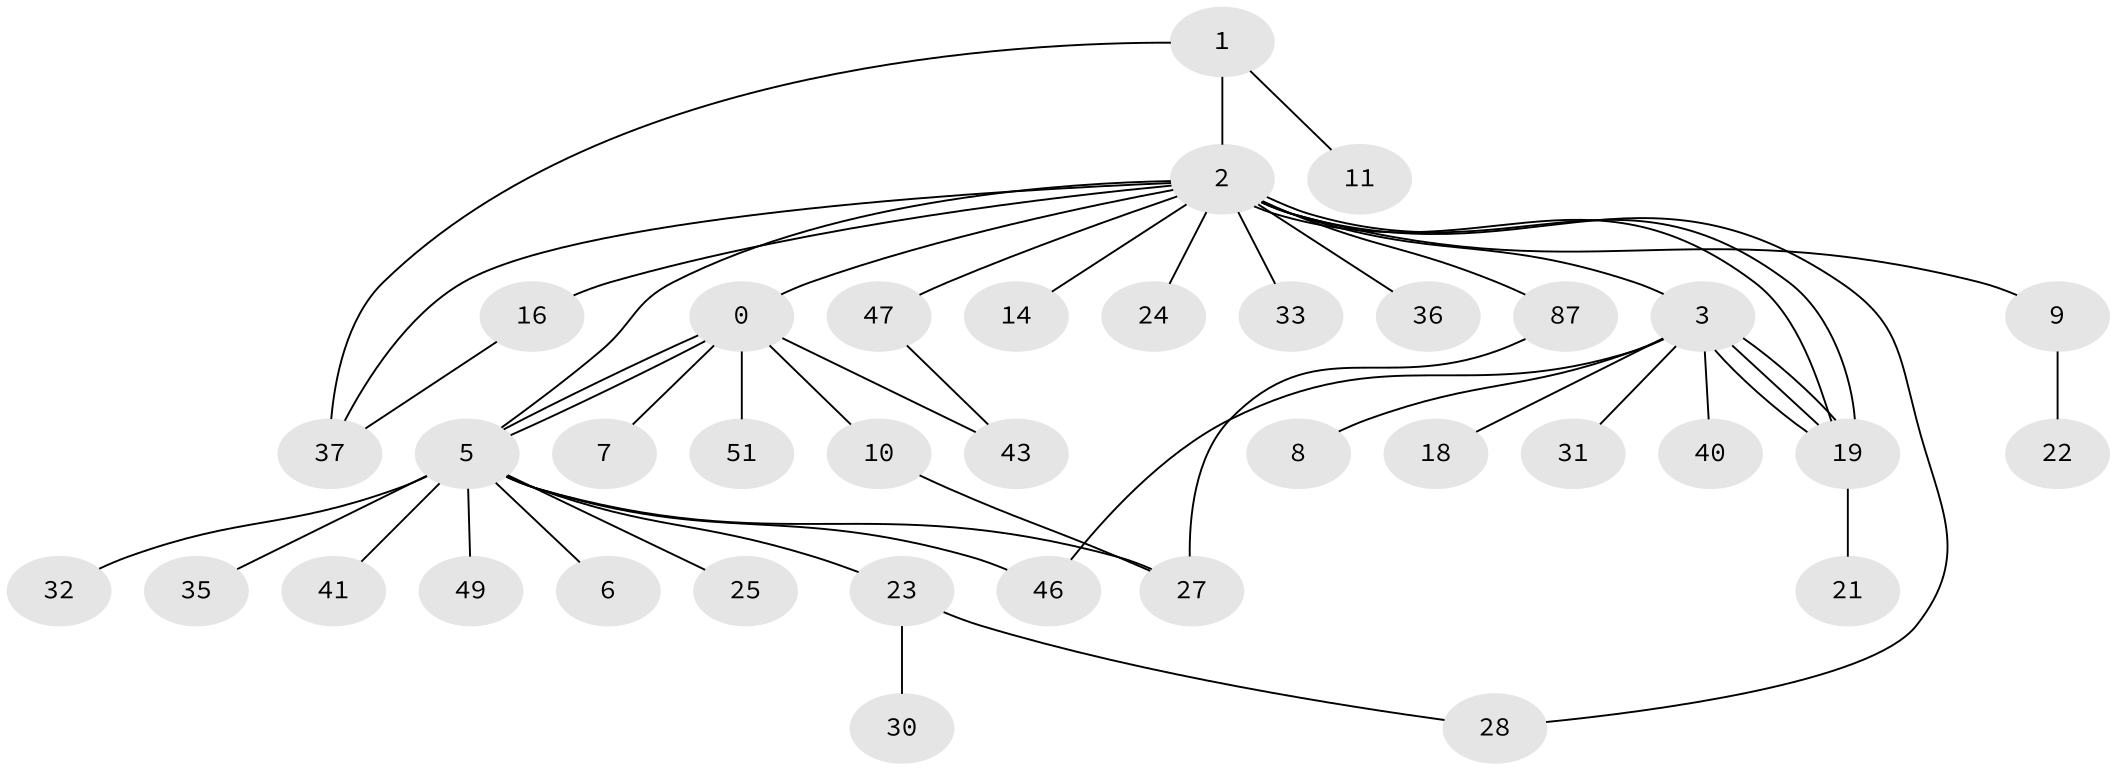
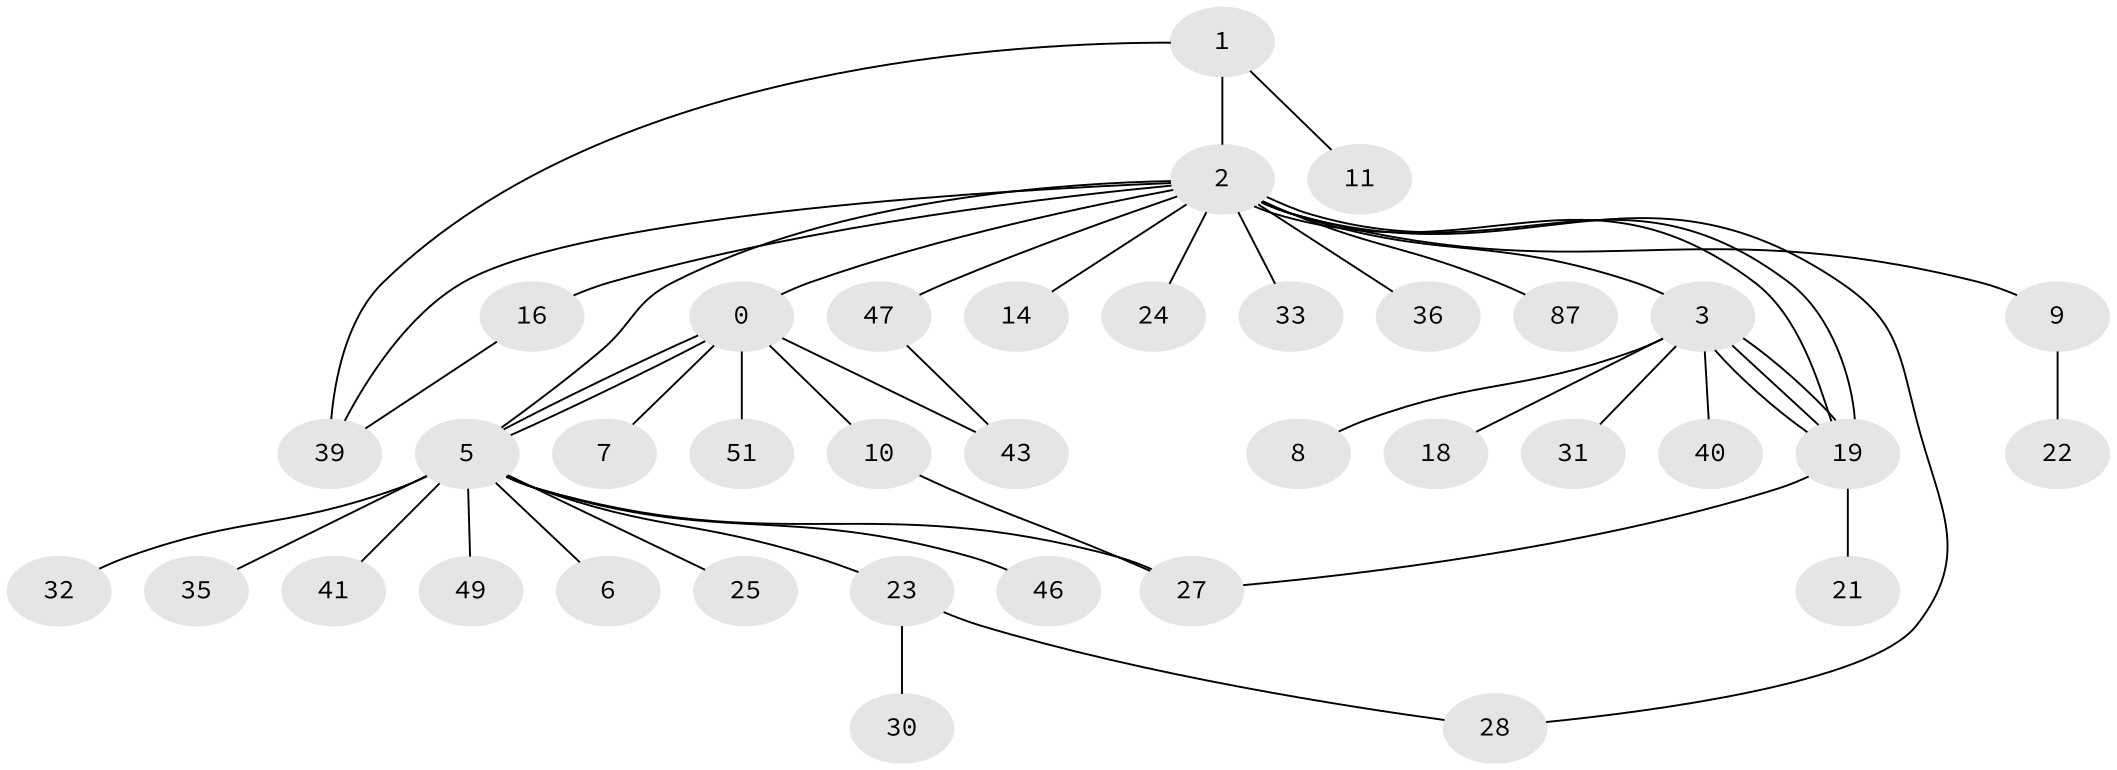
  graph {
    fontname="Source Code Pro"
    node [color=gray90 fontname="Source Code Pro" style=filled]
    edge [fontname="Source Code Pro"]
    1 [super="+26"]
    2 [super="+13"]
    11 [super="+34"]
-   39 [super="+42" label=37]
+   39 [super="+42"]
    3 [super="+28"]
    n6 [label=0 super="+15"]
    5 [super="+37"]
    9 [super="+12"]
    14
    16 [super="+25"]
    n11 [label=87]
    19 [super="+29"]
    24 [super="+44"]
    33
    36
    47
    n17 [label=28]
    8
    18
    31
    40
    46
    43
    7
    10 [super="+45"]
    n26 [label=51]
    6
    n28 [label=25]
    23 [super="+38"]
    27
    32
    35
    41
    49
    22
    21
    30
    1 -- 2 [weight=2]
    1 -- 11
    1 -- 39
    2 -- 39
    2 -- 3
    2 -- n6
    2 -- 5
    2 -- 9 [weight=2]
    2 -- 14
    2 -- 16 [weight=2]
    2 -- n11
    2 -- 19
    2 -- 19
    2 -- 24
    2 -- 33
    2 -- 36
    2 -- 47
    2 -- n17
    3 -- 19
    3 -- 19
    3 -- 19
    3 -- 8
    3 -- 18
    3 -- 31
    3 -- 40
-   3 -- 46
    n6 -- 5
    n6 -- 5
    n6 -- 43
    n6 -- 7
    n6 -- 10
    n6 -- n26
    5 -- 46
    5 -- 6
    5 -- n28
    5 -- 23
    5 -- 27
    5 -- 32
    5 -- 35
    5 -- 41
    5 -- 49
    9 -- 22
    16 -- 39
-   n11 -- 27
+   19 -- 27
    19 -- 21
    47 -- 43
    10 -- 27
    23 -- n17
    23 -- 30
  }
